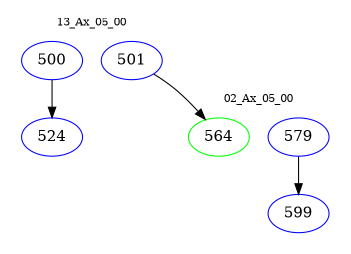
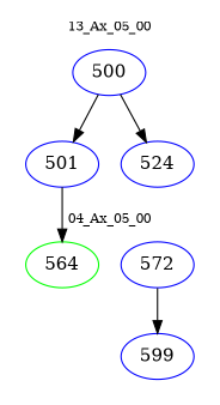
  digraph {
    node [color=blue]
    edge [color=black]
-   n1 [label=579]
+   n1 [label=572]
    n2 [color=green label=564]
    n3 [label=599]
    n4 [label=500]
    n5 [label=501]
    n6 [label=524]
    subgraph cluster_1 {
      color=white
      fontsize=10
-     label="02_Ax_05_00"
+     label="04_Ax_05_00"
      n1
      n2
      n3
    }
    subgraph cluster_2 {
      color=white
      fontsize=10
      label="13_Ax_05_00"
      n4
      n5
      n6
    }
    n1 -> n3
+   n4 -> n5
    n4 -> n6
    n5 -> n2
  }
